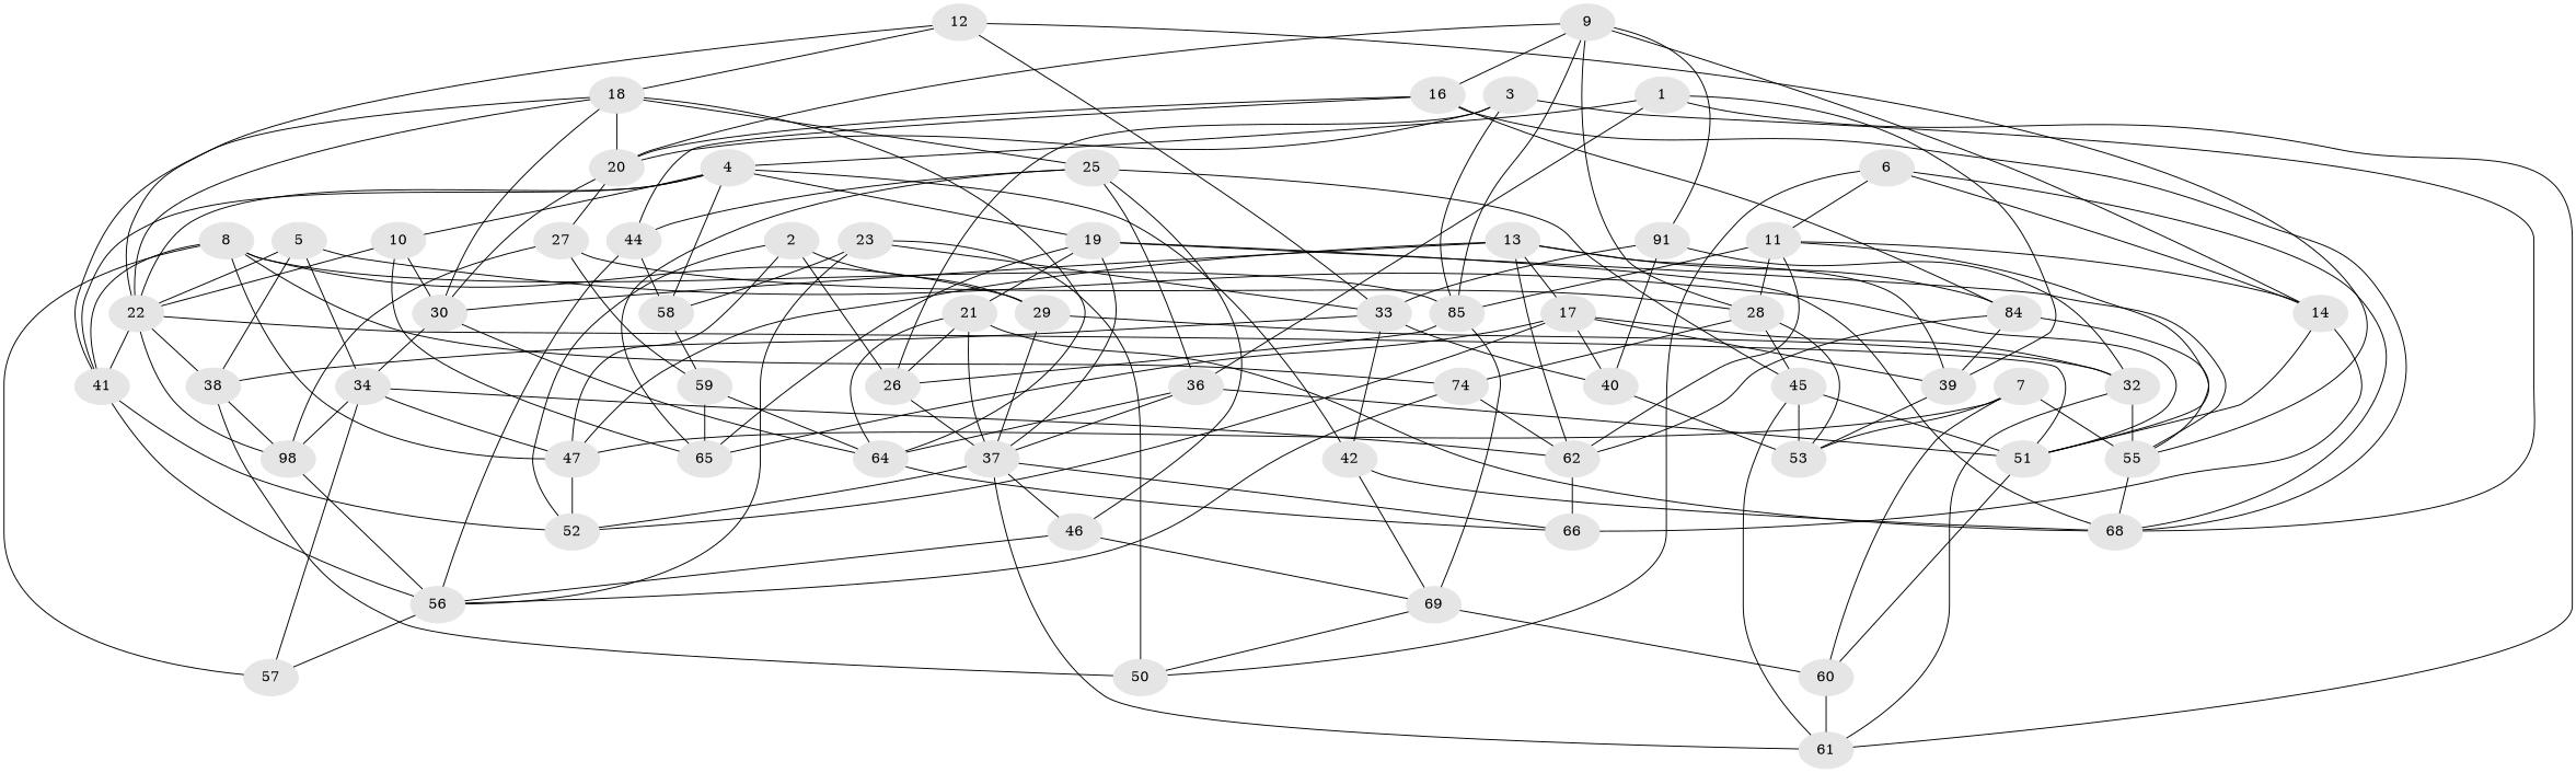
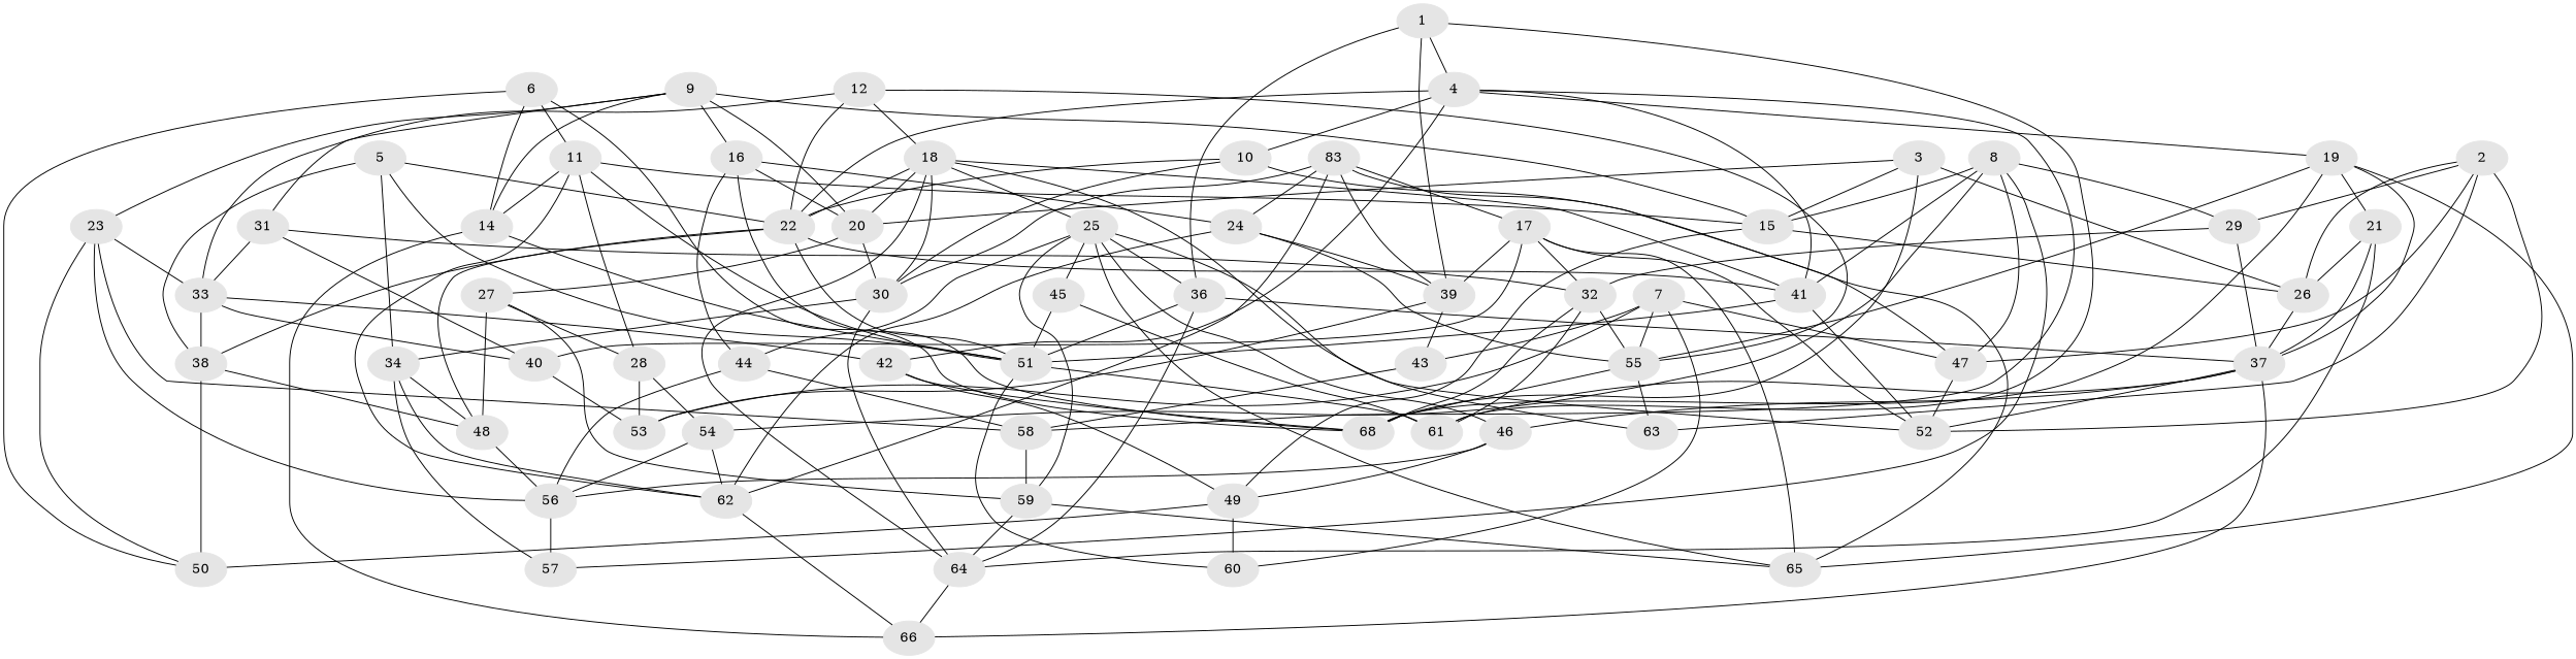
  graph {
    node [color=gray90 style=filled]
    edge [weight=1.0]
    1
    4
    36
    39
    61
    10
    19
    22
    42
    58
    41
    51
    64
    37
+   43
    53
    2
    26
    29
    47
    52
+   63
    32
    3
-   15 [label=85]
+   15
    20
    n27 [label=68]
-   49 [label=69]
+   49
    30
    27
    65
    55
    21
    38
-   48 [label=98]
+   48
    59
    5
    34
    57
    62
    50
    60
    6
    11
    14
    28
    66
    7
    8
-   54 [label=74]
+   54
    56
    9
    16
-   31 [label=91]
-   24 [label=84]
+   31
+   24
    44
    45
    33
    40
    12
    18
    25
-   13
+   13 [label=83]
    17
    46
    23
    1 -- 4
    1 -- 36
    1 -- 39
    1 -- 61
    4 -- 10
    4 -- 19
    4 -- 22 [weight=2.0]
    4 -- 42
    4 -- 58
    4 -- 41
    36 -- 51 [weight=2.0]
    36 -- 64
    36 -- 37
+   39 -- 43
    39 -- 53
    10 -- 22
    10 -- 30
    10 -- 65
    19 -- 37
    19 -- n27
    19 -- 65
    19 -- 55
    19 -- 21
    22 -- 41
    22 -- 51
    22 -- 38
    22 -- 48
    42 -- n27
    42 -- 49
    58 -- 59 [weight=2.0]
    41 -- 52
-   41 -- 56 [weight=2.0]
+   41 -- 51 [weight=2.0]
    51 -- 60
    64 -- 66
    37 -- 61
    37 -- 52
    37 -- 66
    37 -- 46
+   43 -- 58
    2 -- 26
    2 -- 29
    2 -- 47
    2 -- 52
+   2 -- 63 [weight=2.0]
    26 -- 37 [weight=2.0]
    29 -- 37
    29 -- 32
    47 -- 52
    32 -- 61
    32 -- 55 [weight=2.0]
    3 -- 26
    3 -- 15
    3 -- 20
    3 -- n27
    15 -- 26
    15 -- 49
    20 -- 30
    20 -- 27
    49 -- 50
    49 -- 60 [weight=2.0]
    30 -- 64
    30 -- 34
    27 -- 48
    27 -- 59
    27 -- 28
+   55 -- 63
    55 -- n27
    21 -- 64
    21 -- 37
    21 -- 26
-   21 -- n27 [weight=2.0]
+   32 -- n27 [weight=2.0]
    38 -- 48
    38 -- 50 [weight=2.0]
    48 -- 56
    59 -- 64
    59 -- 65
    5 -- 22
    5 -- 51
    5 -- 38
    5 -- 34
-   34 -- 47
    34 -- 48
    34 -- 57
    34 -- 62
    62 -- 66
-   60 -- 61 [weight=2.0]
+   51 -- 61 [weight=2.0]
    6 -- n27
    6 -- 50
    6 -- 11
    6 -- 14
    11 -- 51
    11 -- 15
    11 -- 62
    11 -- 14
    11 -- 28
    14 -- 51 [weight=2.0]
    14 -- 66
    28 -- 53
    28 -- 54
-   28 -- 45
+   7 -- 43 [weight=2.0]
    7 -- 53
    7 -- 47
    7 -- 55
    7 -- 60
    8 -- 41
    8 -- 29
    8 -- 47
    8 -- 15
    8 -- 57
    8 -- 54
    54 -- 62
    54 -- 56
    56 -- 57
    9 -- 15
    9 -- 20
    9 -- 14
-   9 -- 28
+   9 -- 23
    9 -- 16
    9 -- 31
    16 -- 20
    16 -- n27
    16 -- 24 [weight=2.0]
    16 -- 44
    31 -- 32
    31 -- 33
    31 -- 40
    24 -- 39
    24 -- 55
    24 -- 62
    44 -- 58
    44 -- 56
    45 -- 61
    45 -- 51 [weight=2.0]
-   45 -- 53
    33 -- 42
    33 -- 38
    33 -- 40
    40 -- 53 [weight=2.0]
    12 -- 22
    12 -- 55
    12 -- 33
    12 -- 18
    18 -- 22
    18 -- 41
    18 -- 64
+   18 -- 63
    18 -- 20
    18 -- 30
    18 -- 25
    25 -- 36
+   25 -- 52
    25 -- 65
+   25 -- 59
    25 -- 44
    25 -- 45
    25 -- 46
    13 -- 39
    13 -- 47
    13 -- 30
    13 -- 62
    13 -- 24
    13 -- 17
    17 -- 39
    17 -- 52
    17 -- 32
    17 -- 65 [weight=2.0]
    17 -- 40 [weight=2.0]
    46 -- 49
    46 -- 56
    23 -- 58
    23 -- 50
    23 -- 56
    23 -- 33
  }
